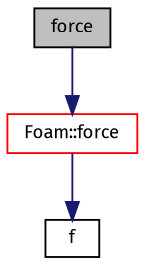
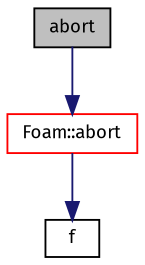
  digraph {
    fontname="Fira Sans"
    rankdir=TB
    node [color=black fontname="Fira Sans" fontsize=10 shape=record]
    edge [color=midnightblue fontname="Fira Sans" fontsize=10 labelfontname=Helvetica labelfontsize=10 style=solid]
-   n1 [fillcolor=grey75 fontcolor=black height=0.2 label=force style=filled width=0.4]
-   n2 [color=red height=0.2 label="Foam::force" width=0.4]
+   n1 [fillcolor=grey75 fontcolor=black height=0.2 label=abort style=filled width=0.4]
+   n2 [color=red height=0.2 label="Foam::abort" width=0.4]
    n3 [height=0.2 label=f width=0.4]
    n1 -> n2
    n2 -> n3
  }
